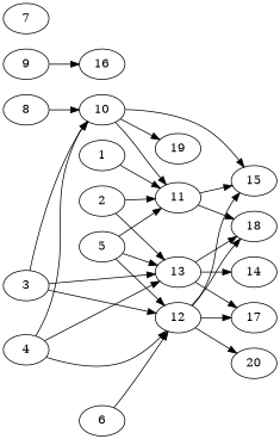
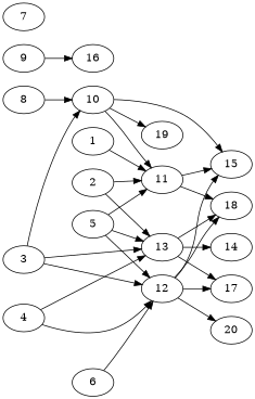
  digraph {
    rankdir=LR
    node [alpha=0.15]
    1 [alpha=0.08 expect_size=8386560]
    11 [alpha=0.19 expect_size=25826304]
    15 [alpha=0.18 expect_size=49338368]
    18 [expect_size=44540928]
    2 [alpha=0.16 expect_size=14254080]
    13 [expect_size=34910208]
    17 [alpha=0.10 expect_size=27732992]
    14 [expect_size=22431744]
    3 [expect_size=45757440]
    10 [alpha=0.13 expect_size=33161216]
    12 [alpha=0.10 expect_size=44077056]
    19 [alpha=0.17 expect_size=28947456]
    20 [alpha=0.05 expect_size=10664960]
    4 [alpha=0.11 expect_size=40509440]
    5 [alpha=0.01 expect_size=43979776]
    6 [alpha=0.10 expect_size=22472704]
    9 [alpha=0.12 expect_size=8669184]
    16 [alpha=0.00 expect_size=51578880]
    7 [alpha=0.07 expect_size=29309952]
    8 [alpha=0.13 expect_size=48517120]
    1 -> 11
    11 -> 15
    11 -> 18
    2 -> 11
    2 -> 13
    13 -> 18
    13 -> 17
    13 -> 14
    3 -> 13
    3 -> 10
    3 -> 12
    10 -> 11
    10 -> 15
    10 -> 19
    12 -> 15
    12 -> 18
    12 -> 17
    12 -> 20
    4 -> 13
-   4 -> 10
    4 -> 12
    5 -> 11
    5 -> 13
    5 -> 12
    6 -> 12
    9 -> 16
    8 -> 10
  }
